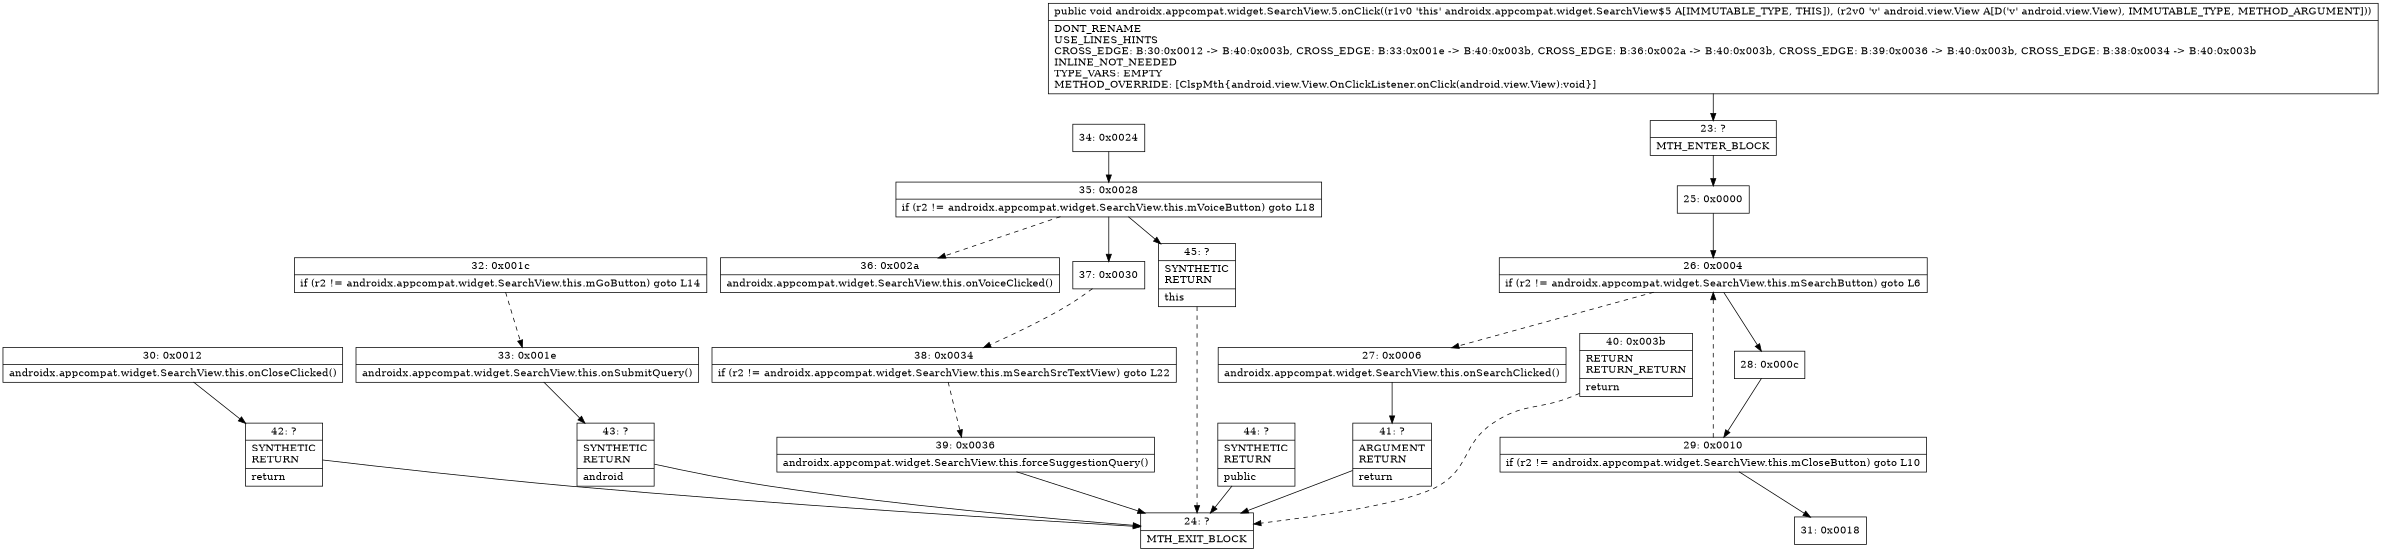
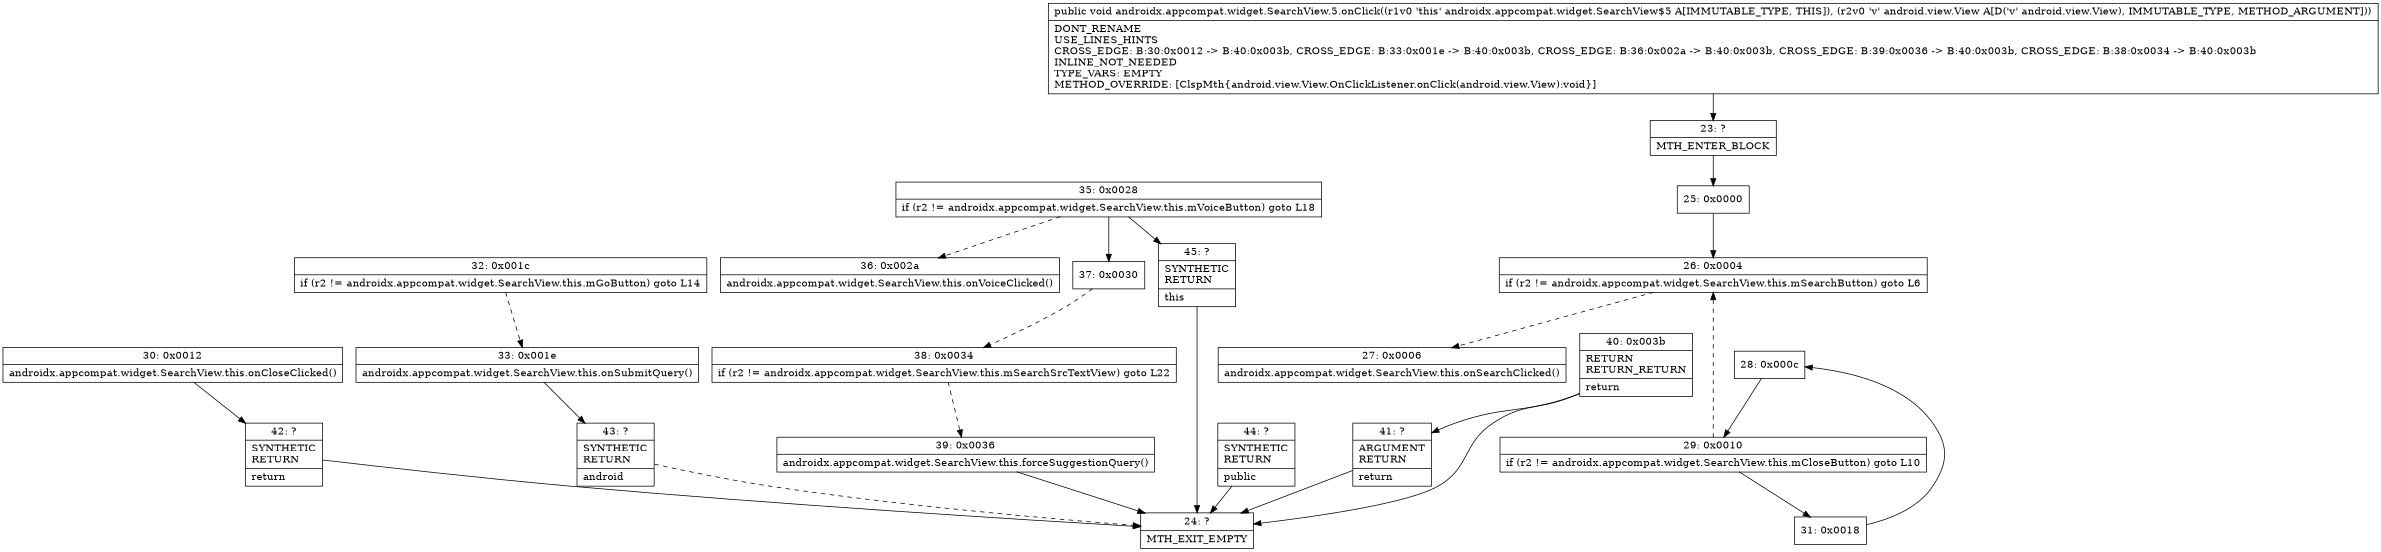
  digraph {
    node [shape=record]
    n1 [label="{23\:\ ?|MTH_ENTER_BLOCK\l}"]
    n2 [label="{25\:\ 0x0000}"]
    n3 [label="{26\:\ 0x0004|if (r2 != androidx.appcompat.widget.SearchView.this.mSearchButton) goto L6\l}"]
    n4 [label="{27\:\ 0x0006|androidx.appcompat.widget.SearchView.this.onSearchClicked()\l}"]
    n5 [label="{28\:\ 0x000c}"]
    n6 [label="{41\:\ ?|ARGUMENT\lRETURN\l|return\l}"]
    n7 [label="{29\:\ 0x0010|if (r2 != androidx.appcompat.widget.SearchView.this.mCloseButton) goto L10\l}"]
-   n8 [label="{24\:\ ?|MTH_EXIT_BLOCK\l}"]
+   n8 [label="{24\:\ ?|MTH_EXIT_EMPTY\l}"]
    n9 [label="{31\:\ 0x0018}"]
    n10 [label="{30\:\ 0x0012|androidx.appcompat.widget.SearchView.this.onCloseClicked()\l}"]
    n11 [label="{42\:\ ?|SYNTHETIC\lRETURN\l|return\l}"]
    n12 [label="{32\:\ 0x001c|if (r2 != androidx.appcompat.widget.SearchView.this.mGoButton) goto L14\l}"]
    n13 [label="{33\:\ 0x001e|androidx.appcompat.widget.SearchView.this.onSubmitQuery()\l}"]
    n14 [label="{43\:\ ?|SYNTHETIC\lRETURN\l|android\l}"]
-   n15 [label="{34\:\ 0x0024}"]
    n16 [label="{35\:\ 0x0028|if (r2 != androidx.appcompat.widget.SearchView.this.mVoiceButton) goto L18\l}"]
    n17 [label="{36\:\ 0x002a|androidx.appcompat.widget.SearchView.this.onVoiceClicked()\l}"]
    n18 [label="{37\:\ 0x0030}"]
    n19 [label="{45\:\ ?|SYNTHETIC\lRETURN\l|this\l}"]
    n20 [label="{38\:\ 0x0034|if (r2 != androidx.appcompat.widget.SearchView.this.mSearchSrcTextView) goto L22\l}"]
    n21 [label="{44\:\ ?|SYNTHETIC\lRETURN\l|public\l}"]
    n22 [label="{39\:\ 0x0036|androidx.appcompat.widget.SearchView.this.forceSuggestionQuery()\l}"]
    n23 [label="{40\:\ 0x003b|RETURN\lRETURN_RETURN\l|return\l}"]
    n24 [label="{public void androidx.appcompat.widget.SearchView.5.onClick((r1v0 'this' androidx.appcompat.widget.SearchView$5 A[IMMUTABLE_TYPE, THIS]), (r2v0 'v' android.view.View A[D('v' android.view.View), IMMUTABLE_TYPE, METHOD_ARGUMENT]))  | DONT_RENAME\lUSE_LINES_HINTS\lCROSS_EDGE: B:30:0x0012 \-\> B:40:0x003b, CROSS_EDGE: B:33:0x001e \-\> B:40:0x003b, CROSS_EDGE: B:36:0x002a \-\> B:40:0x003b, CROSS_EDGE: B:39:0x0036 \-\> B:40:0x003b, CROSS_EDGE: B:38:0x0034 \-\> B:40:0x003b\lINLINE_NOT_NEEDED\lTYPE_VARS: EMPTY\lMETHOD_OVERRIDE: [ClspMth\{android.view.View.OnClickListener.onClick(android.view.View):void\}]\l}"]
    n1 -> n2
    n2 -> n3
    n3 -> n4 [style=dashed]
-   n3 -> n5
-   n4 -> n6
+   n9 -> n5
+   n23 -> n6
    n5 -> n7
    n6 -> n8
    n7 -> n3 [style=dashed]
    n7 -> n9
    n10 -> n11
    n11 -> n8
    n12 -> n13 [style=dashed]
    n13 -> n14
-   n14 -> n8
-   n15 -> n16
+   n14 -> n8 [style=dashed]
    n16 -> n17 [style=dashed]
    n16 -> n18
    n16 -> n19
    n18 -> n20 [style=dashed]
-   n19 -> n8 [style=dashed]
+   n19 -> n8
    n20 -> n22 [style=dashed]
    n21 -> n8
    n22 -> n8
-   n23 -> n8 [style=dashed]
+   n23 -> n8
    n24 -> n1
  }
